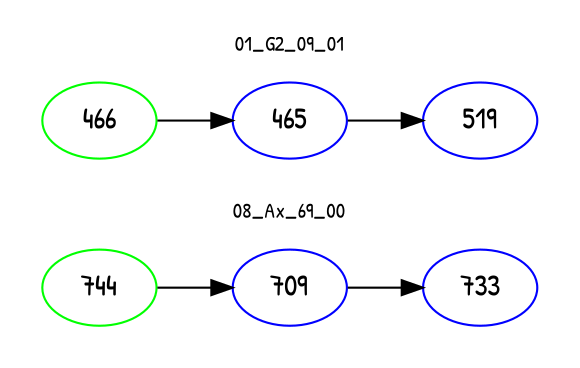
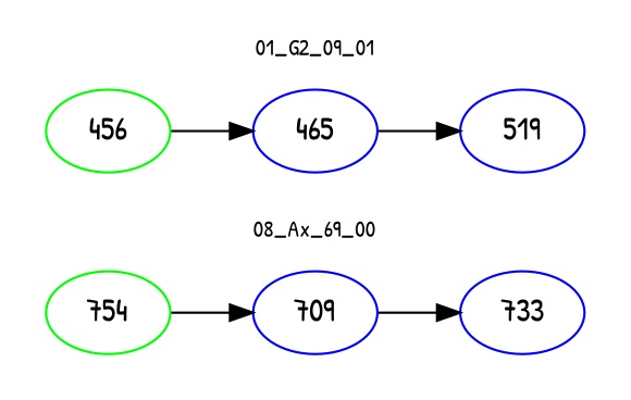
  digraph {
    fontname="Patrick Hand"
    rankdir=LR
    node [color=blue fontname="Patrick Hand"]
    edge [color=black fontname="Patrick Hand"]
-   n1 [color=green label=744]
+   n1 [color=green label=754]
    n2 [label=709]
    n3 [label=733]
-   n4 [color=green label=466]
+   n4 [color=green label=456]
    n5 [label=465]
    n6 [label=519]
    subgraph cluster_1 {
      color=white
      fontsize=10
      label="08_Ax_69_00"
      n1
      n2
      n3
    }
    subgraph cluster_2 {
      color=white
      fontsize=10
      label="01_G2_09_01"
      n4
      n5
      n6
    }
    n1 -> n2
    n2 -> n3
    n4 -> n5
    n5 -> n6
  }
